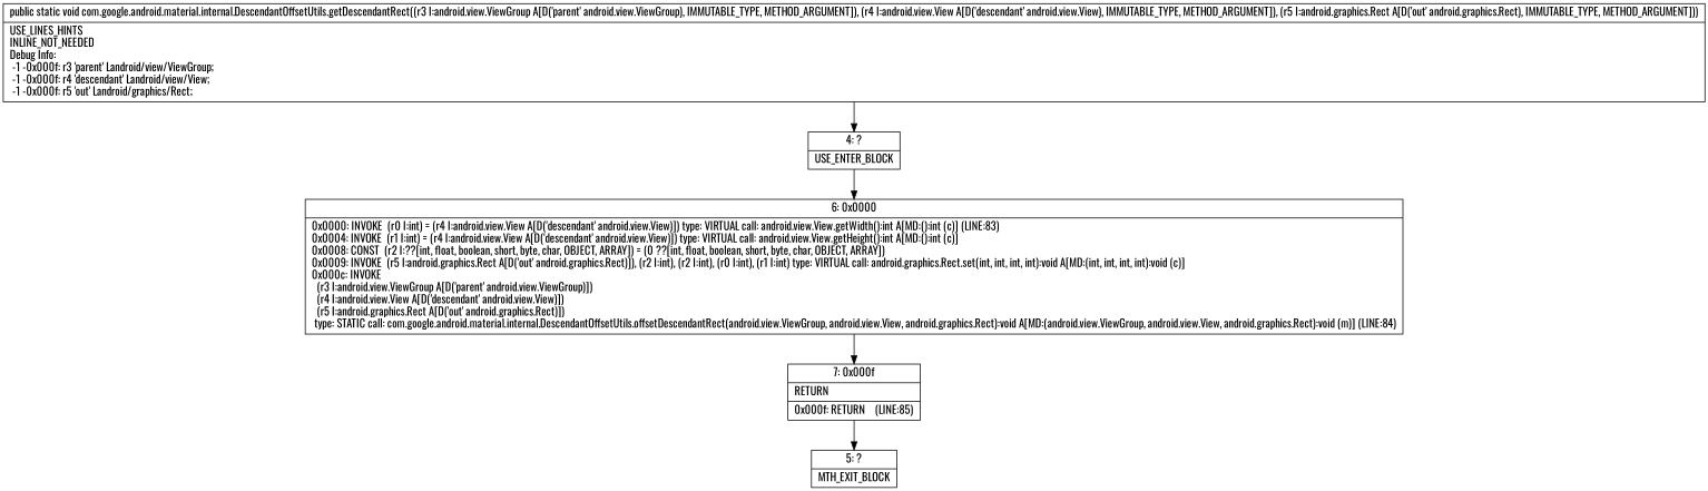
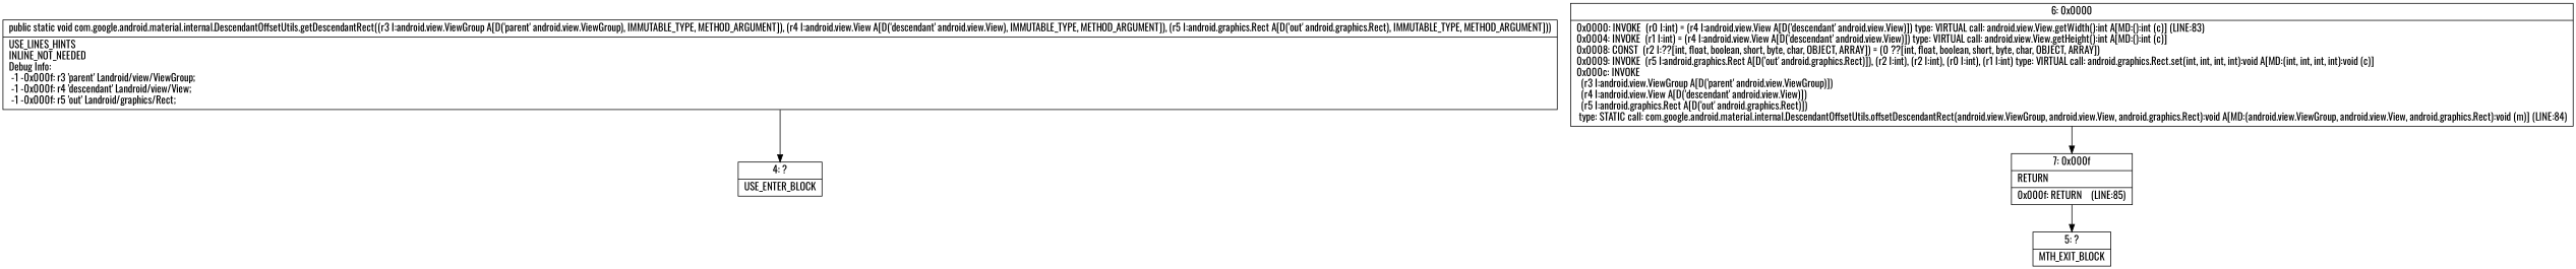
  digraph {
    fontname=Oswald
    node [fontname=Oswald shape=record]
    edge [fontname=Oswald]
    n1 [label="{4\:\ ?|USE_ENTER_BLOCK\l}"]
    n2 [label="{6\:\ 0x0000|0x0000: INVOKE  (r0 I:int) = (r4 I:android.view.View A[D('descendant' android.view.View)]) type: VIRTUAL call: android.view.View.getWidth():int A[MD:():int (c)] (LINE:83)\l0x0004: INVOKE  (r1 I:int) = (r4 I:android.view.View A[D('descendant' android.view.View)]) type: VIRTUAL call: android.view.View.getHeight():int A[MD:():int (c)]\l0x0008: CONST  (r2 I:??[int, float, boolean, short, byte, char, OBJECT, ARRAY]) = (0 ??[int, float, boolean, short, byte, char, OBJECT, ARRAY]) \l0x0009: INVOKE  (r5 I:android.graphics.Rect A[D('out' android.graphics.Rect)]), (r2 I:int), (r2 I:int), (r0 I:int), (r1 I:int) type: VIRTUAL call: android.graphics.Rect.set(int, int, int, int):void A[MD:(int, int, int, int):void (c)]\l0x000c: INVOKE  \l  (r3 I:android.view.ViewGroup A[D('parent' android.view.ViewGroup)])\l  (r4 I:android.view.View A[D('descendant' android.view.View)])\l  (r5 I:android.graphics.Rect A[D('out' android.graphics.Rect)])\l type: STATIC call: com.google.android.material.internal.DescendantOffsetUtils.offsetDescendantRect(android.view.ViewGroup, android.view.View, android.graphics.Rect):void A[MD:(android.view.ViewGroup, android.view.View, android.graphics.Rect):void (m)] (LINE:84)\l}"]
    n3 [label="{7\:\ 0x000f|RETURN\l|0x000f: RETURN    (LINE:85)\l}"]
    n4 [label="{5\:\ ?|MTH_EXIT_BLOCK\l}"]
    n5 [label="{public static void com.google.android.material.internal.DescendantOffsetUtils.getDescendantRect((r3 I:android.view.ViewGroup A[D('parent' android.view.ViewGroup), IMMUTABLE_TYPE, METHOD_ARGUMENT]), (r4 I:android.view.View A[D('descendant' android.view.View), IMMUTABLE_TYPE, METHOD_ARGUMENT]), (r5 I:android.graphics.Rect A[D('out' android.graphics.Rect), IMMUTABLE_TYPE, METHOD_ARGUMENT]))  | USE_LINES_HINTS\lINLINE_NOT_NEEDED\lDebug Info:\l  \-1 \-0x000f: r3 'parent' Landroid\/view\/ViewGroup;\l  \-1 \-0x000f: r4 'descendant' Landroid\/view\/View;\l  \-1 \-0x000f: r5 'out' Landroid\/graphics\/Rect;\l}"]
-   n1 -> n2
    n2 -> n3
    n3 -> n4
    n5 -> n1
  }
